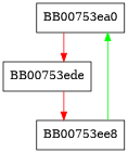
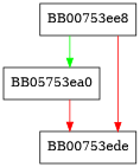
  digraph {
    splines=ortho
    node [shape=box]
    edge [color=red]
-   BB00753ea0
+   BB00753ea0 [label=BB05753ea0]
    BB00753ede
    BB00753ee8
    BB00753ea0 -> BB00753ede
-   BB00753ede -> BB00753ee8
+   BB00753ee8 -> BB00753ede
    BB00753ee8 -> BB00753ea0 [color=green]
  }
